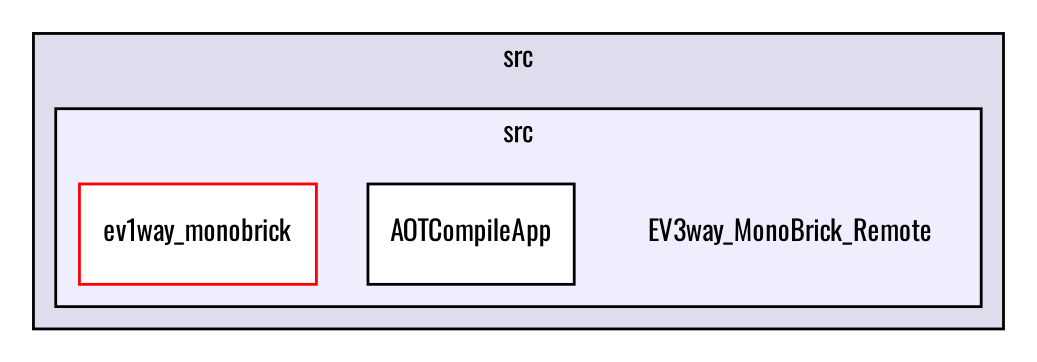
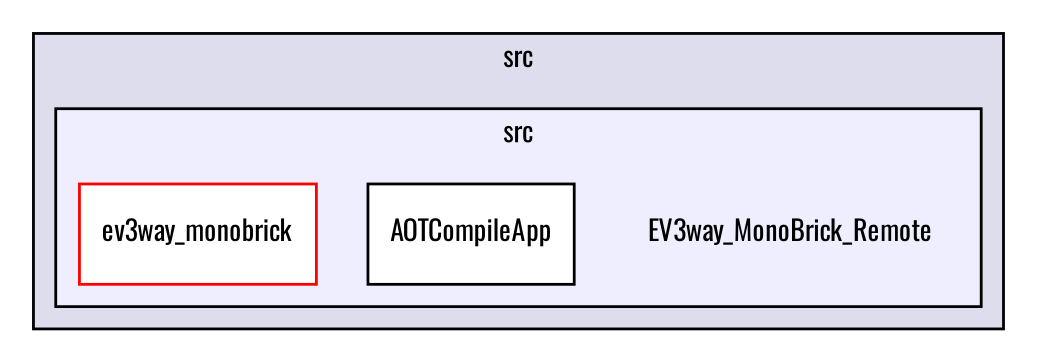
  digraph {
    compound=true
    fontname=Oswald
    node [fontname=Oswald fontsize=10 shape=box fillcolor=white style=filled]
    n1 [label=EV3way_MonoBrick_Remote shape=plaintext fillcolor="" style=""]
    n2 [color=black label=AOTCompileApp]
-   n3 [color=red label=ev1way_monobrick]
+   n3 [color=red label=ev3way_monobrick]
    subgraph cluster_1 {
      bgcolor="#ddddee"
      fontsize=10
      label=src
      pencolor=black
      subgraph cluster_2 {
        bgcolor="#eeeeff"
        fontsize=10
        pencolor=black
        n1
        n2
        n3
      }
    }
  }
